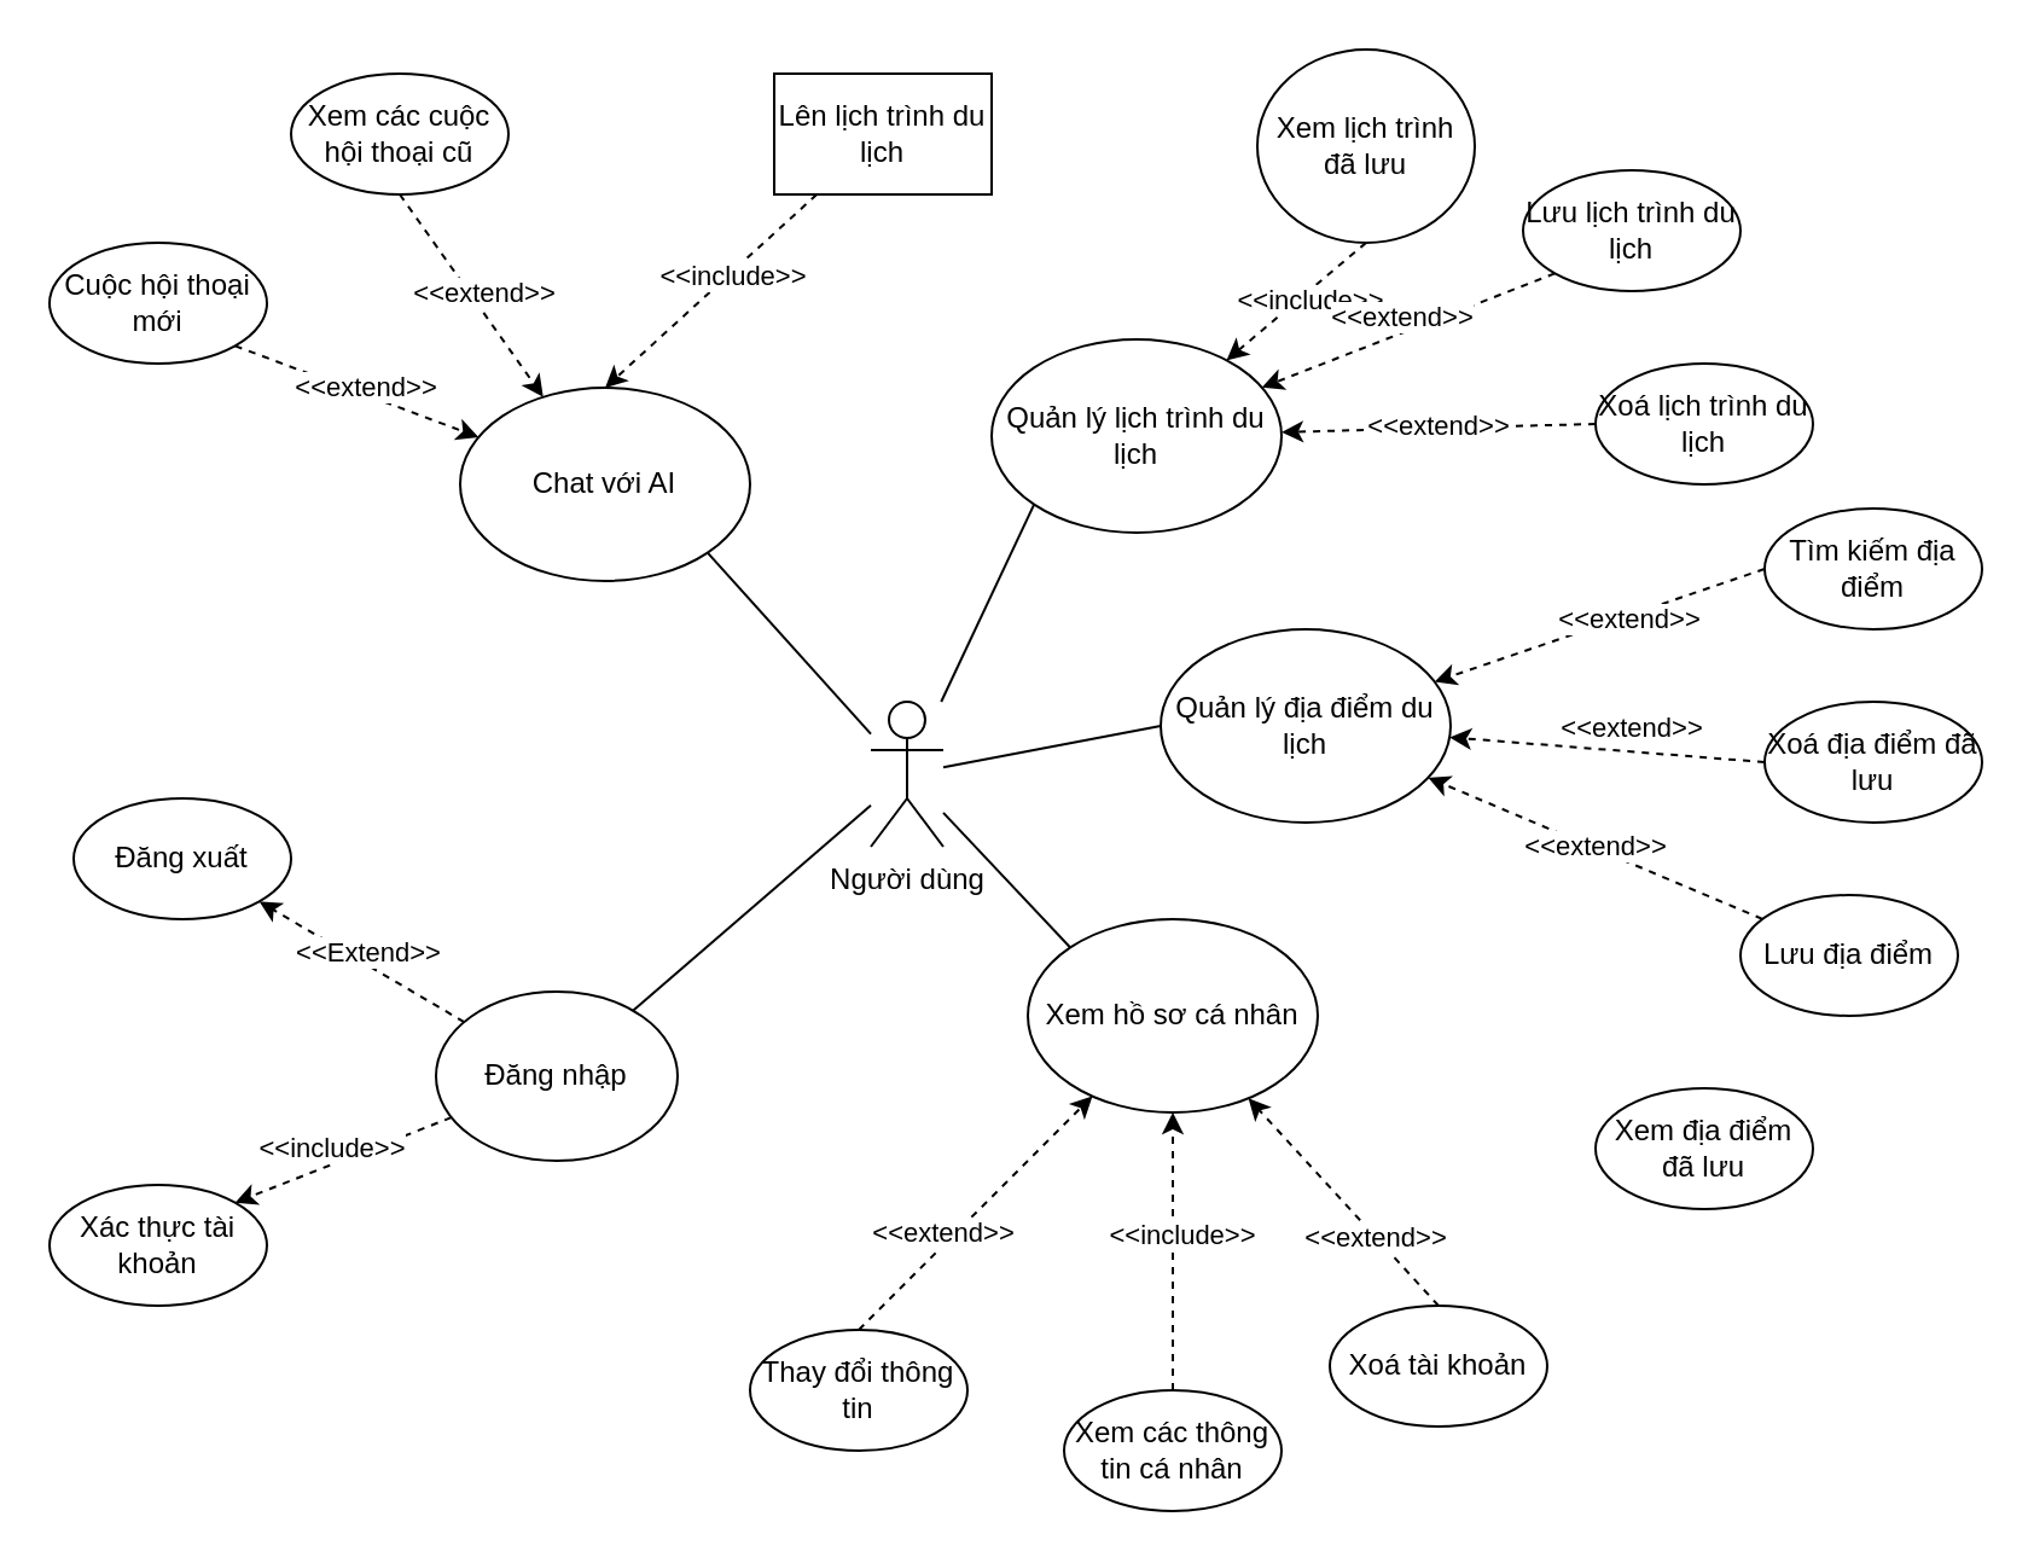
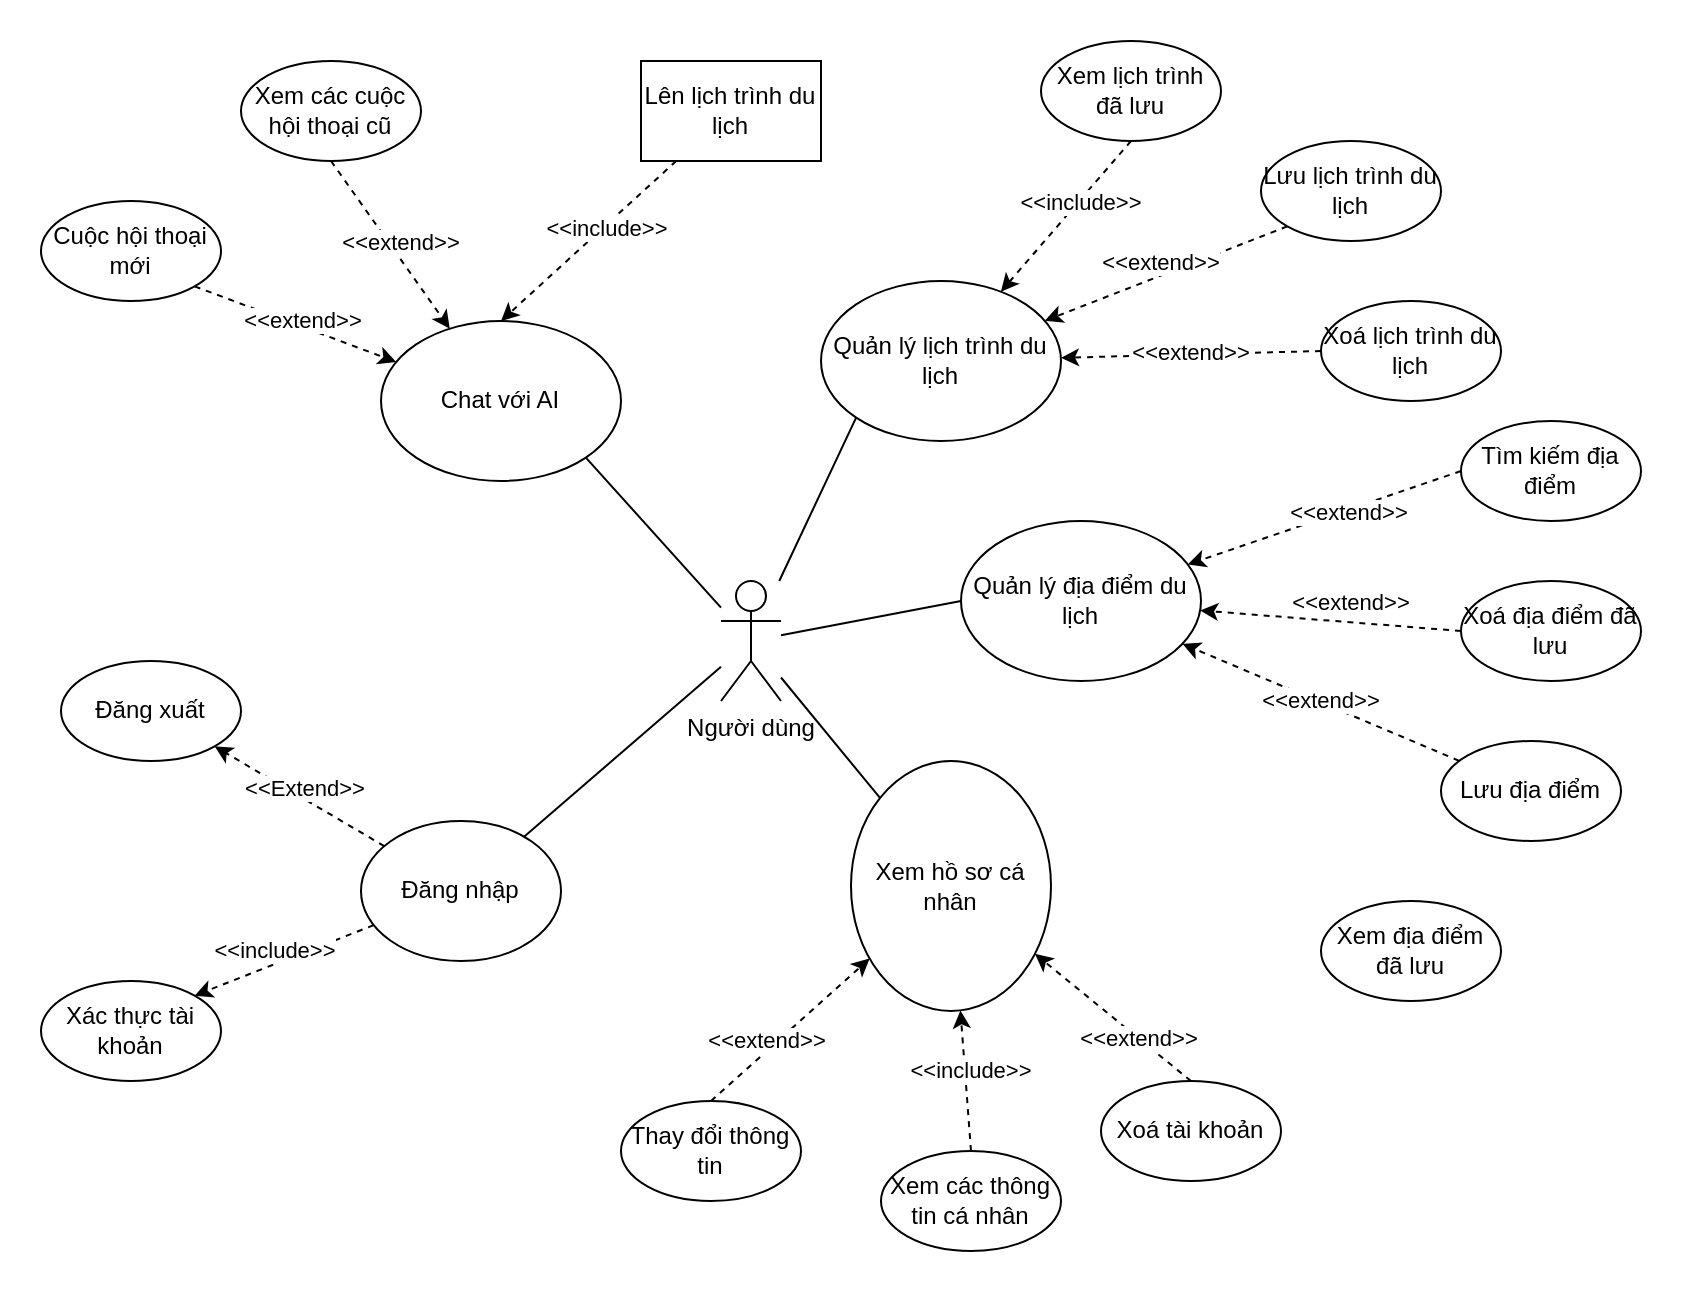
  <mxCell id="0" />
  <mxCell id="1" parent="0" />
  <mxCell id="2" style="rounded=0;orthogonalLoop=1;jettySize=auto;html=1;entryX=1;entryY=1;entryDx=0;entryDy=0;endArrow=none;endFill=0;" parent="1" source="6" target="18" edge="1"><mxGeometry relative="1" as="geometry" /></mxCell>
  <mxCell id="3" style="rounded=0;orthogonalLoop=1;jettySize=auto;html=1;entryX=0;entryY=1;entryDx=0;entryDy=0;endArrow=none;endFill=0;" parent="1" source="6" target="13" edge="1"><mxGeometry relative="1" as="geometry" /></mxCell>
  <mxCell id="4" style="rounded=0;orthogonalLoop=1;jettySize=auto;html=1;entryX=0;entryY=0.5;entryDx=0;entryDy=0;endArrow=none;endFill=0;" parent="1" source="6" target="25" edge="1"><mxGeometry relative="1" as="geometry" /></mxCell>
  <mxCell id="5" style="rounded=0;orthogonalLoop=1;jettySize=auto;html=1;entryX=0;entryY=0;entryDx=0;entryDy=0;endArrow=none;endFill=0;" parent="1" source="6" target="38" edge="1"><mxGeometry relative="1" as="geometry" /></mxCell>
  <mxCell id="6" value="Người dùng" style="shape=umlActor;verticalLabelPosition=bottom;verticalAlign=top;html=1;outlineConnect=0;" parent="1" vertex="1"><mxGeometry x="360" y="290" width="30" height="60" as="geometry" /></mxCell>
  <mxCell id="7" style="rounded=0;orthogonalLoop=1;jettySize=auto;html=1;dashed=1;exitX=0.5;exitY=1;exitDx=0;exitDy=0;" parent="1" source="41" target="13" edge="1"><mxGeometry relative="1" as="geometry" /></mxCell>
  <mxCell id="8" value="&amp;lt;&amp;lt;include&amp;gt;&amp;gt;" style="edgeLabel;html=1;align=center;verticalAlign=middle;resizable=0;points=[];" parent="7" vertex="1" connectable="0"><mxGeometry x="-0.429" relative="1" as="geometry"><mxPoint x="-7" y="9" as="offset" /></mxGeometry></mxCell>
  <mxCell id="9" style="rounded=0;orthogonalLoop=1;jettySize=auto;html=1;endArrow=classic;endFill=1;dashed=1;exitX=0;exitY=1;exitDx=0;exitDy=0;" parent="1" source="42" target="13" edge="1"><mxGeometry relative="1" as="geometry" /></mxCell>
  <mxCell id="10" value="&amp;lt;&amp;lt;extend&amp;gt;&amp;gt;" style="edgeLabel;html=1;align=center;verticalAlign=middle;resizable=0;points=[];" parent="9" vertex="1" connectable="0"><mxGeometry x="0.335" y="2" relative="1" as="geometry"><mxPoint x="17" y="-16" as="offset" /></mxGeometry></mxCell>
  <mxCell id="11" style="rounded=0;orthogonalLoop=1;jettySize=auto;html=1;dashed=1;endArrow=classic;endFill=1;exitX=0;exitY=0.5;exitDx=0;exitDy=0;" parent="1" source="43" target="13" edge="1"><mxGeometry relative="1" as="geometry" /></mxCell>
  <mxCell id="12" value="&amp;lt;&amp;lt;extend&amp;gt;&amp;gt;" style="edgeLabel;html=1;align=center;verticalAlign=middle;resizable=0;points=[];" parent="11" vertex="1" connectable="0"><mxGeometry x="0.276" y="-3" relative="1" as="geometry"><mxPoint x="18" y="1" as="offset" /></mxGeometry></mxCell>
  <mxCell id="13" value="Quản lý lịch trình du lịch" style="ellipse;whiteSpace=wrap;html=1;" parent="1" vertex="1"><mxGeometry x="410" y="140" width="120" height="80" as="geometry" /></mxCell>
  <mxCell id="14" style="rounded=0;orthogonalLoop=1;jettySize=auto;html=1;dashed=1;exitX=1;exitY=1;exitDx=0;exitDy=0;" parent="1" source="51" target="18" edge="1"><mxGeometry relative="1" as="geometry" /></mxCell>
  <mxCell id="15" value="&amp;lt;&amp;lt;extend&amp;gt;&amp;gt;" style="edgeLabel;html=1;align=center;verticalAlign=middle;resizable=0;points=[];" parent="14" vertex="1" connectable="0"><mxGeometry x="0.286" relative="1" as="geometry"><mxPoint x="-11" y="-7" as="offset" /></mxGeometry></mxCell>
  <mxCell id="16" style="rounded=0;orthogonalLoop=1;jettySize=auto;html=1;dashed=1;exitX=0.5;exitY=1;exitDx=0;exitDy=0;" parent="1" source="52" target="18" edge="1"><mxGeometry relative="1" as="geometry" /></mxCell>
  <mxCell id="17" value="&amp;lt;&amp;lt;extend&amp;gt;&amp;gt;" style="edgeLabel;html=1;align=center;verticalAlign=middle;resizable=0;points=[];" parent="16" vertex="1" connectable="0"><mxGeometry x="0.287" y="1" relative="1" as="geometry"><mxPoint x="-4" y="-13" as="offset" /></mxGeometry></mxCell>
  <mxCell id="18" value="Chat với AI" style="ellipse;whiteSpace=wrap;html=1;" parent="1" vertex="1"><mxGeometry x="190" y="160" width="120" height="80" as="geometry" /></mxCell>
  <mxCell id="19" style="rounded=0;orthogonalLoop=1;jettySize=auto;html=1;dashed=1;" parent="1" source="44" target="25" edge="1"><mxGeometry relative="1" as="geometry" /></mxCell>
  <mxCell id="20" value="&amp;lt;&amp;lt;extend&amp;gt;&amp;gt;" style="edgeLabel;html=1;align=center;verticalAlign=middle;resizable=0;points=[];" parent="19" vertex="1" connectable="0"><mxGeometry x="0.343" y="-2" relative="1" as="geometry"><mxPoint x="23" y="11" as="offset" /></mxGeometry></mxCell>
  <mxCell id="21" style="rounded=0;orthogonalLoop=1;jettySize=auto;html=1;dashed=1;exitX=0;exitY=0.5;exitDx=0;exitDy=0;" parent="1" source="45" target="25" edge="1"><mxGeometry relative="1" as="geometry" /></mxCell>
  <mxCell id="22" value="&amp;lt;&amp;lt;extend&amp;gt;&amp;gt;" style="edgeLabel;html=1;align=center;verticalAlign=middle;resizable=0;points=[];" parent="21" vertex="1" connectable="0"><mxGeometry x="0.325" y="-3" relative="1" as="geometry"><mxPoint x="31" y="-5" as="offset" /></mxGeometry></mxCell>
  <mxCell id="23" style="rounded=0;orthogonalLoop=1;jettySize=auto;html=1;dashed=1;exitX=0;exitY=0.5;exitDx=0;exitDy=0;" parent="1" source="46" target="25" edge="1"><mxGeometry relative="1" as="geometry" /></mxCell>
  <mxCell id="24" value="&amp;lt;&amp;lt;extend&amp;gt;&amp;gt;" style="edgeLabel;html=1;align=center;verticalAlign=middle;resizable=0;points=[];" parent="23" vertex="1" connectable="0"><mxGeometry x="-0.17" y="1" relative="1" as="geometry"><mxPoint as="offset" /></mxGeometry></mxCell>
  <mxCell id="25" value="Quản lý địa điểm du lịch" style="ellipse;whiteSpace=wrap;html=1;" parent="1" vertex="1"><mxGeometry x="480" y="260" width="120" height="80" as="geometry" /></mxCell>
  <mxCell id="26" style="rounded=0;orthogonalLoop=1;jettySize=auto;html=1;entryX=1;entryY=1;entryDx=0;entryDy=0;dashed=1;" parent="1" source="31" target="39" edge="1"><mxGeometry relative="1" as="geometry" /></mxCell>
  <mxCell id="27" value="&amp;lt;&amp;lt;Extend&amp;gt;&amp;gt;" style="edgeLabel;html=1;align=center;verticalAlign=middle;resizable=0;points=[];" parent="26" vertex="1" connectable="0"><mxGeometry x="0.247" relative="1" as="geometry"><mxPoint x="12" y="2" as="offset" /></mxGeometry></mxCell>
  <mxCell id="28" style="rounded=0;orthogonalLoop=1;jettySize=auto;html=1;entryX=1;entryY=0;entryDx=0;entryDy=0;dashed=1;" parent="1" source="31" target="40" edge="1"><mxGeometry relative="1" as="geometry" /></mxCell>
  <mxCell id="29" value="&amp;lt;&amp;lt;include&amp;gt;&amp;gt;" style="edgeLabel;html=1;align=center;verticalAlign=middle;resizable=0;points=[];" parent="28" vertex="1" connectable="0"><mxGeometry x="-0.28" relative="1" as="geometry"><mxPoint x="-17" as="offset" /></mxGeometry></mxCell>
  <mxCell id="30" style="rounded=0;orthogonalLoop=1;jettySize=auto;html=1;endArrow=none;endFill=0;" parent="1" source="31" target="6" edge="1"><mxGeometry relative="1" as="geometry" /></mxCell>
  <mxCell id="31" value="Đăng nhập" style="ellipse;whiteSpace=wrap;html=1;" parent="1" vertex="1"><mxGeometry x="180" y="410" width="100" height="70" as="geometry" /></mxCell>
  <mxCell id="32" style="rounded=0;orthogonalLoop=1;jettySize=auto;html=1;dashed=1;exitX=0.5;exitY=0;exitDx=0;exitDy=0;" parent="1" source="48" target="38" edge="1"><mxGeometry relative="1" as="geometry" /></mxCell>
  <mxCell id="33" value="&amp;lt;&amp;lt;extend&amp;gt;&amp;gt;" style="edgeLabel;html=1;align=center;verticalAlign=middle;resizable=0;points=[];" parent="32" vertex="1" connectable="0"><mxGeometry x="-0.23" y="4" relative="1" as="geometry"><mxPoint as="offset" /></mxGeometry></mxCell>
  <mxCell id="34" style="rounded=0;orthogonalLoop=1;jettySize=auto;html=1;dashed=1;exitX=0.5;exitY=0;exitDx=0;exitDy=0;" parent="1" source="49" target="38" edge="1"><mxGeometry relative="1" as="geometry" /></mxCell>
  <mxCell id="35" value="&amp;lt;&amp;lt;include&amp;gt;&amp;gt;" style="edgeLabel;html=1;align=center;verticalAlign=middle;resizable=0;points=[];" parent="34" vertex="1" connectable="0"><mxGeometry x="0.123" y="-3" relative="1" as="geometry"><mxPoint as="offset" /></mxGeometry></mxCell>
  <mxCell id="36" style="rounded=0;orthogonalLoop=1;jettySize=auto;html=1;dashed=1;exitX=0.5;exitY=0;exitDx=0;exitDy=0;" parent="1" source="50" target="38" edge="1"><mxGeometry relative="1" as="geometry" /></mxCell>
  <mxCell id="37" value="&amp;lt;&amp;lt;extend&amp;gt;&amp;gt;" style="edgeLabel;html=1;align=center;verticalAlign=middle;resizable=0;points=[];" parent="36" vertex="1" connectable="0"><mxGeometry x="-0.327" relative="1" as="geometry"><mxPoint as="offset" /></mxGeometry></mxCell>
- <mxCell id="38" value="Xem hồ sơ cá nhân" style="ellipse;whiteSpace=wrap;html=1;" parent="1" vertex="1"><mxGeometry x="425" y="380" width="120" height="80" as="geometry" /></mxCell>
+ <mxCell id="38" value="Xem hồ sơ cá nhân" style="ellipse;whiteSpace=wrap;html=1;" parent="1" vertex="1"><mxGeometry x="425" y="380" width="100" height="125" as="geometry" /></mxCell>
  <mxCell id="39" value="Đăng xuất" style="ellipse;whiteSpace=wrap;html=1;" parent="1" vertex="1"><mxGeometry x="30" y="330" width="90" height="50" as="geometry" /></mxCell>
  <mxCell id="40" value="Xác thực tài khoản" style="ellipse;whiteSpace=wrap;html=1;" parent="1" vertex="1"><mxGeometry x="20" y="490" width="90" height="50" as="geometry" /></mxCell>
- <mxCell id="41" value="Xem lịch trình đã lưu" style="ellipse;whiteSpace=wrap;html=1;" parent="1" vertex="1"><mxGeometry x="520" y="20" width="90" height="80" as="geometry" /></mxCell>
+ <mxCell id="41" value="Xem lịch trình đã lưu" style="ellipse;whiteSpace=wrap;html=1;" parent="1" vertex="1"><mxGeometry x="520" y="20" width="90" height="50" as="geometry" /></mxCell>
  <mxCell id="42" value="Lưu lịch trình du lịch" style="ellipse;whiteSpace=wrap;html=1;" parent="1" vertex="1"><mxGeometry x="630" y="70" width="90" height="50" as="geometry" /></mxCell>
  <mxCell id="43" value="Xoá lịch trình du lịch" style="ellipse;whiteSpace=wrap;html=1;" parent="1" vertex="1"><mxGeometry x="660" y="150" width="90" height="50" as="geometry" /></mxCell>
  <mxCell id="44" value="Lưu địa điểm" style="ellipse;whiteSpace=wrap;html=1;" parent="1" vertex="1"><mxGeometry x="720" y="370" width="90" height="50" as="geometry" /></mxCell>
  <mxCell id="45" value="Xoá địa điểm đã lưu" style="ellipse;whiteSpace=wrap;html=1;" parent="1" vertex="1"><mxGeometry x="730" y="290" width="90" height="50" as="geometry" /></mxCell>
  <mxCell id="46" value="Tìm kiếm địa điểm" style="ellipse;whiteSpace=wrap;html=1;" parent="1" vertex="1"><mxGeometry x="730" y="210" width="90" height="50" as="geometry" /></mxCell>
  <mxCell id="47" value="Xem địa điểm đã lưu" style="ellipse;whiteSpace=wrap;html=1;" parent="1" vertex="1"><mxGeometry x="660" y="450" width="90" height="50" as="geometry" /></mxCell>
  <mxCell id="48" value="Thay đổi thông tin" style="ellipse;whiteSpace=wrap;html=1;" parent="1" vertex="1"><mxGeometry x="310" y="550" width="90" height="50" as="geometry" /></mxCell>
  <mxCell id="49" value="Xem các thông tin cá nhân" style="ellipse;whiteSpace=wrap;html=1;" parent="1" vertex="1"><mxGeometry x="440" y="575" width="90" height="50" as="geometry" /></mxCell>
  <mxCell id="50" value="Xoá tài khoản" style="ellipse;whiteSpace=wrap;html=1;" parent="1" vertex="1"><mxGeometry x="550" y="540" width="90" height="50" as="geometry" /></mxCell>
  <mxCell id="51" value="Cuộc hội thoại mới" style="ellipse;whiteSpace=wrap;html=1;" parent="1" vertex="1"><mxGeometry x="20" y="100" width="90" height="50" as="geometry" /></mxCell>
  <mxCell id="52" value="Xem các cuộc hội thoại cũ" style="ellipse;whiteSpace=wrap;html=1;" parent="1" vertex="1"><mxGeometry x="120" y="30" width="90" height="50" as="geometry" /></mxCell>
  <mxCell id="53" style="rounded=0;orthogonalLoop=1;jettySize=auto;html=1;entryX=0.5;entryY=0;entryDx=0;entryDy=0;dashed=1;" parent="1" source="55" target="18" edge="1"><mxGeometry relative="1" as="geometry" /></mxCell>
  <mxCell id="54" value="&amp;lt;&amp;lt;include&amp;gt;&amp;gt;" style="edgeLabel;html=1;align=center;verticalAlign=middle;resizable=0;points=[];" parent="53" vertex="1" connectable="0"><mxGeometry x="-0.197" y="1" relative="1" as="geometry"><mxPoint as="offset" /></mxGeometry></mxCell>
  <mxCell id="55" value="Lên lịch trình du lịch" style="whiteSpace=wrap;html=1;rounded=0;" parent="1" vertex="1"><mxGeometry x="320" y="30" width="90" height="50" as="geometry" /></mxCell>
